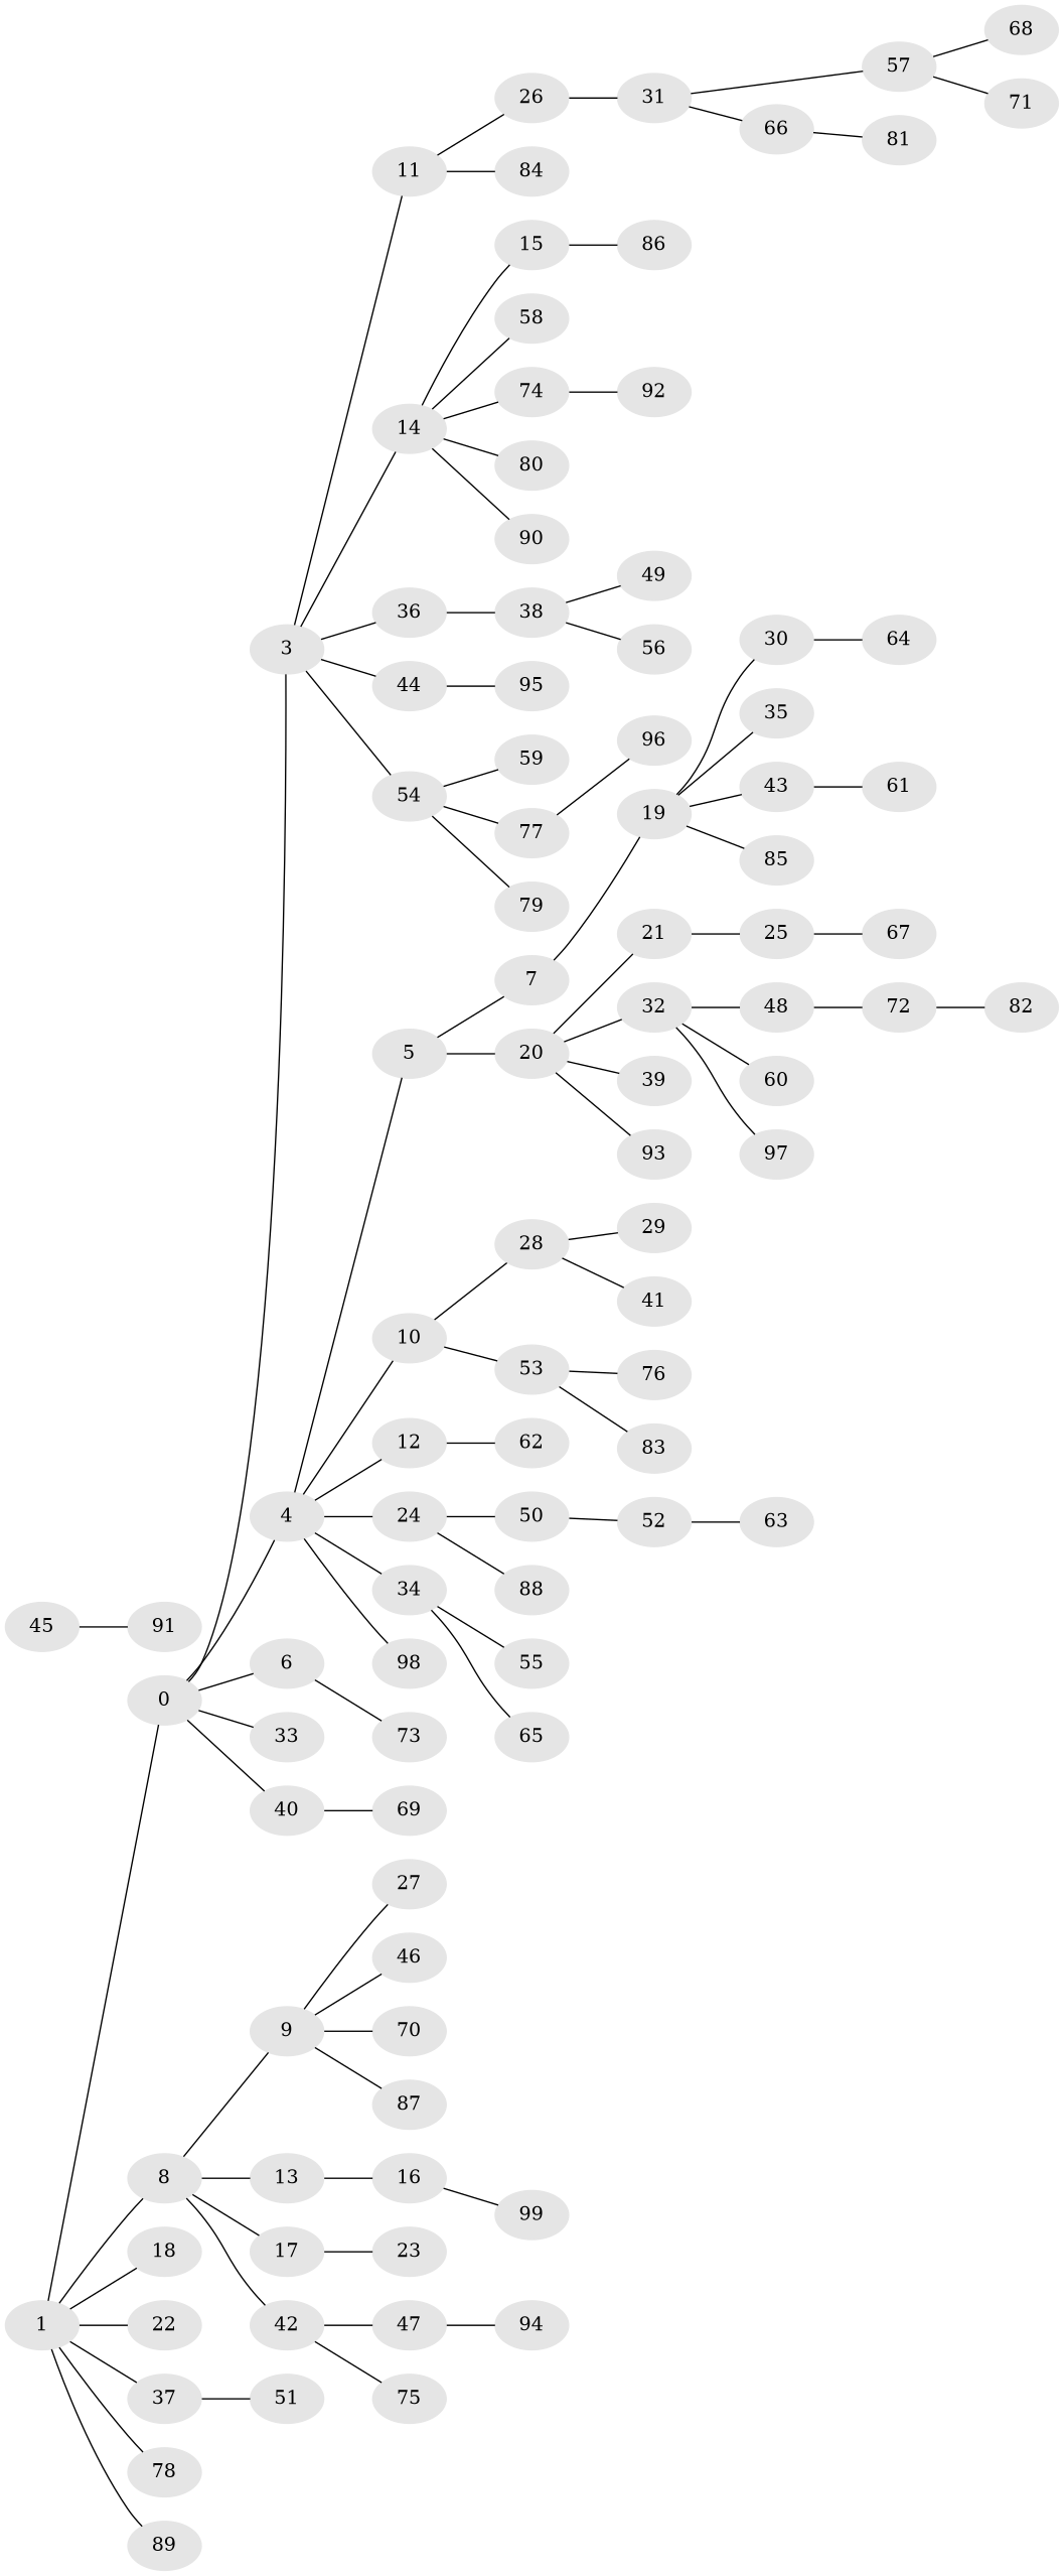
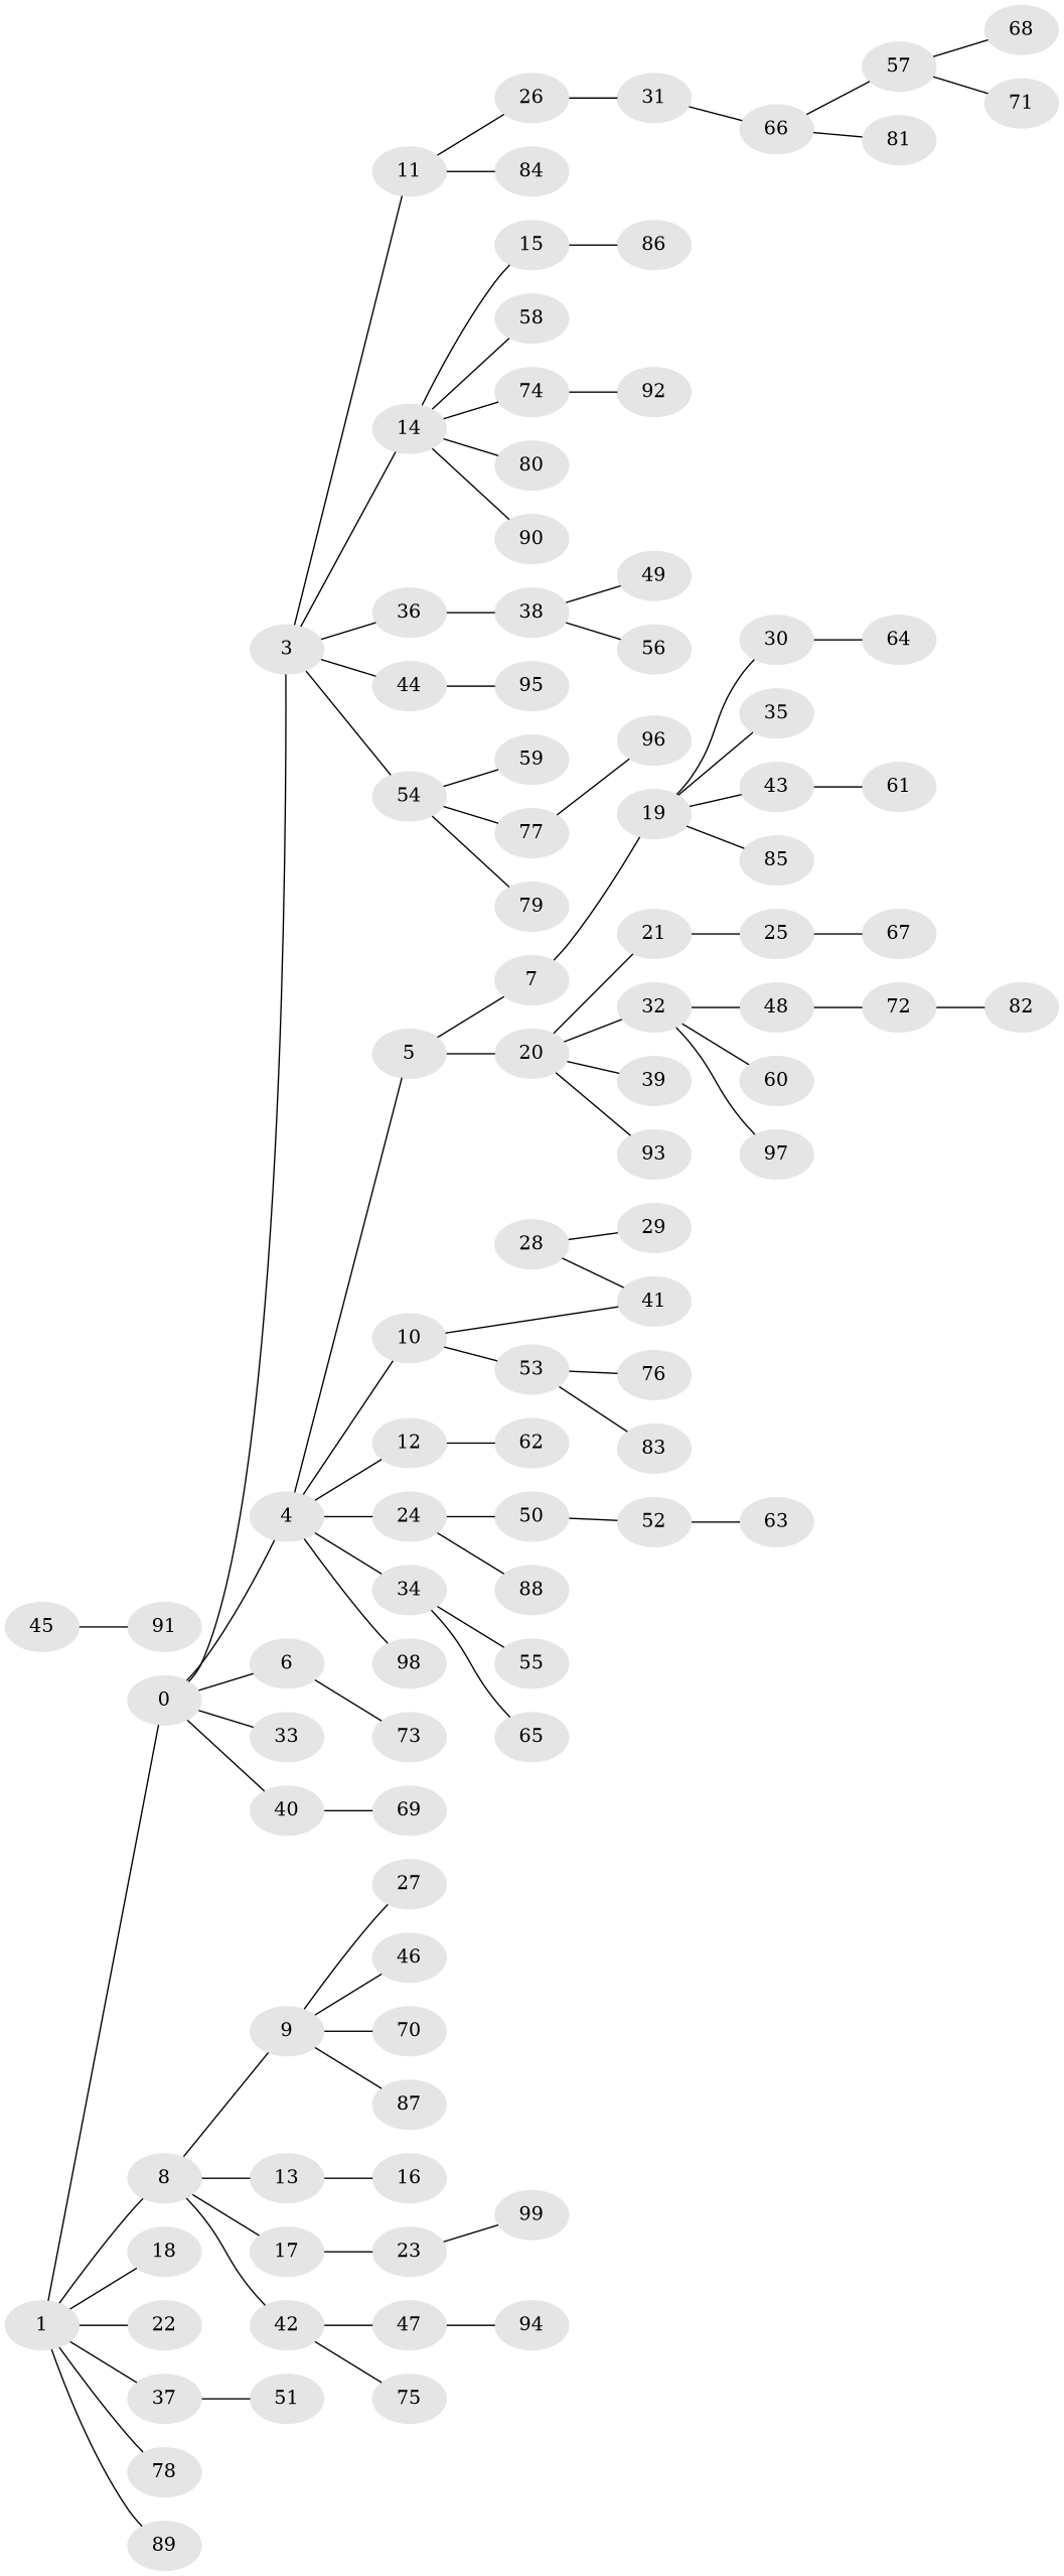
  graph {
    rankdir=LR
    node [color=gray90 style=filled]
    n1 [label=0]
    1
    8
    18
    22
    37
    78
    89
    3
    4
    6
    33
    40
    9
    13
    17
    42
    51
    11
    14
    36
    44
    54
    5
    10
    12
    24
    34
    98
    73
    69
    26
    84
    15
    58
    74
    80
    90
    38
    95
    59
    77
    79
    7
    20
    28
    53
    62
    50
    88
    55
    65
    19
    21
    32
    39
    93
    30
    35
    43
    85
    27
    46
    70
    87
    16
    23
    47
    75
    29
    41
    76
    83
    31
    99
    86
    92
    64
    61
    45
    91
    25
    48
    60
    97
    67
    52
    57
    66
    68
    71
    81
    72
    49
    56
    94
    82
    63
    96
    n1 -- 3
    n1 -- 4
    n1 -- 6
    n1 -- 33
    n1 -- 40
    1 -- n1
    1 -- 8
    1 -- 18
    1 -- 22
    1 -- 37
    1 -- 78
    1 -- 89
    8 -- 9
    8 -- 13
    8 -- 17
    8 -- 42
    37 -- 51
    3 -- 11
    3 -- 14
    3 -- 36
    3 -- 44
    3 -- 54
    4 -- 5
    4 -- 10
    4 -- 12
    4 -- 24
    4 -- 34
    4 -- 98
    6 -- 73
    40 -- 69
    9 -- 27
    9 -- 46
    9 -- 70
    9 -- 87
    13 -- 16
    17 -- 23
    42 -- 47
    42 -- 75
    11 -- 26
    11 -- 84
    14 -- 15
    14 -- 58
    14 -- 74
    14 -- 80
    14 -- 90
    36 -- 38
    44 -- 95
    54 -- 59
    54 -- 77
    54 -- 79
    5 -- 7
    5 -- 20
-   10 -- 28
+   10 -- 41
    10 -- 53
    12 -- 62
    24 -- 50
    24 -- 88
    34 -- 55
    34 -- 65
    26 -- 31
    15 -- 86
    74 -- 92
    38 -- 49
    38 -- 56
    77 -- 96
    7 -- 19
    20 -- 21
    20 -- 32
    20 -- 39
    20 -- 93
    28 -- 29
    28 -- 41
    53 -- 76
    53 -- 83
    50 -- 52
    19 -- 30
    19 -- 35
    19 -- 43
    19 -- 85
    21 -- 25
    32 -- 48
    32 -- 60
    32 -- 97
    30 -- 64
    43 -- 61
-   16 -- 99
+   23 -- 99
    47 -- 94
-   31 -- 57
+   66 -- 57
    31 -- 66
    45 -- 91
    25 -- 67
    48 -- 72
    52 -- 63
    57 -- 68
    57 -- 71
    66 -- 81
    72 -- 82
  }
